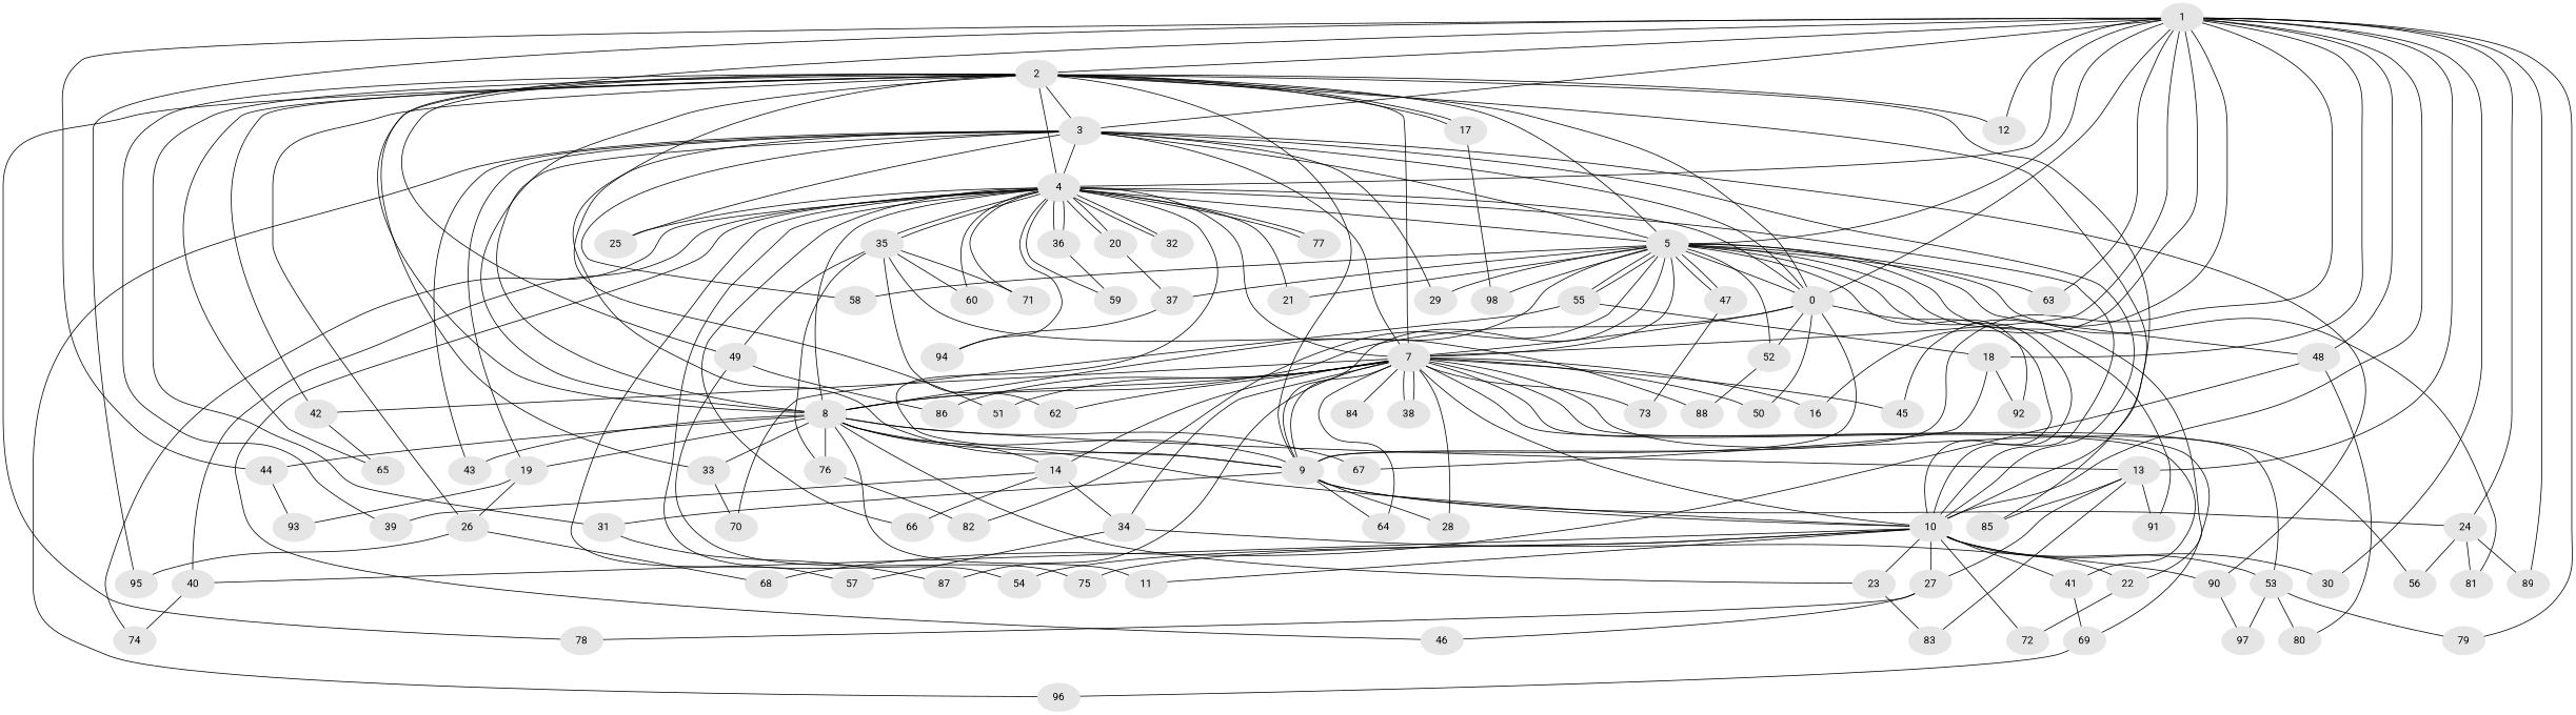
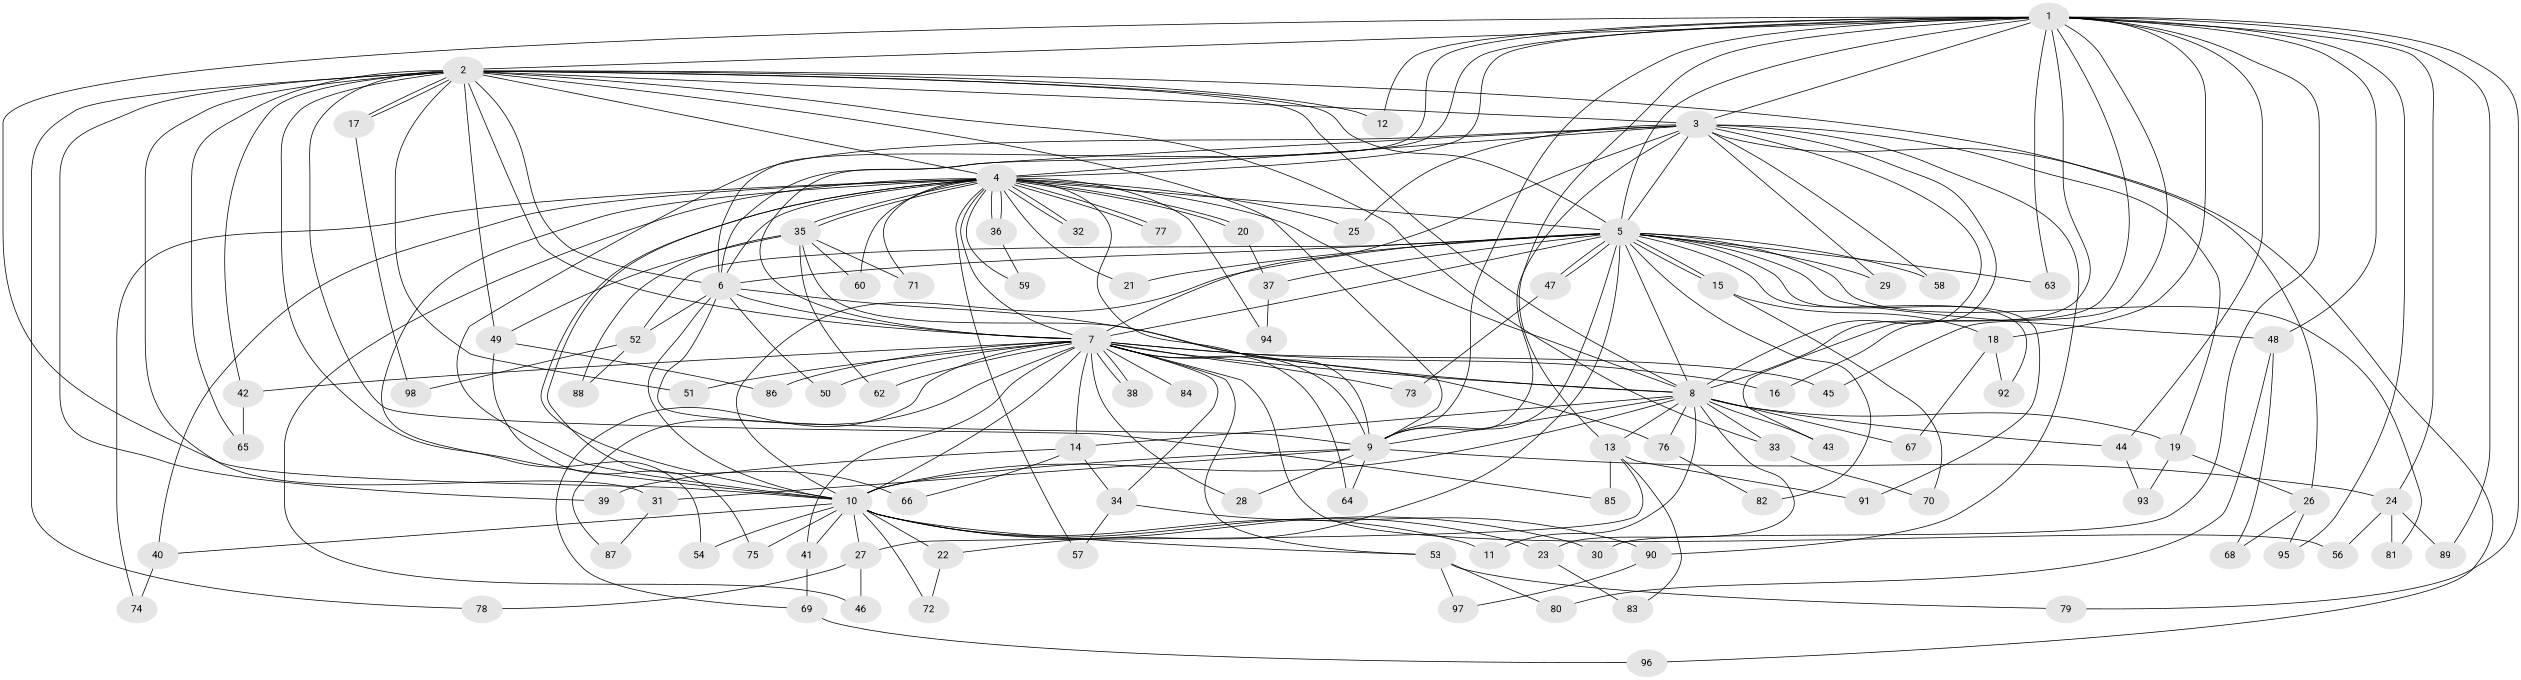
  graph {
    fontname=Roboto
    node [color=gray90 fontname=Roboto style=filled]
    edge [fontname=Roboto]
    1
    2
    3
    4
    5
-   6 [label=0]
+   6
    7
    8
    9
    10
    12
    13
    16
    18
    24
    30
    44
    45
    48
    63
    79
    89
    95
    17
    26
    31
    33
    39
    42
    49
    51
    65
    78
    85
    19
    25
    29
    43
    58
    90
    96
    20
    21
    32
    35
    36
    40
    46
    54
    57
    59
    60
    66
    71
    74
    77
    94
-   15 [label=55]
+   15
    22
    37
    47
    52
    81
    82
    91
    92
    98
    50
    14
    28
    34
    38
    41
    53
    56
    62
    64
    69
    73
    84
    86
    87
    11
    23
    67
    76
    27
    72
    75
    83
    93
    68
    80
    70
    97
    88
    1 -- 2
    1 -- 3
    1 -- 4
    1 -- 5
    1 -- 6
    1 -- 7
    1 -- 8
    1 -- 9
    1 -- 10
    1 -- 12
    1 -- 13
    1 -- 16
    1 -- 18
    1 -- 24
    1 -- 30
    1 -- 44
    1 -- 45
    1 -- 48
    1 -- 63
    1 -- 79
    1 -- 89
    1 -- 95
    2 -- 3
    2 -- 4
    2 -- 5
    2 -- 6
    2 -- 7
    2 -- 8
    2 -- 9
    2 -- 10
    2 -- 12
    2 -- 17
    2 -- 17
    2 -- 26
    2 -- 31
    2 -- 33
    2 -- 39
    2 -- 42
    2 -- 49
    2 -- 51
    2 -- 65
    2 -- 78
    2 -- 85
    3 -- 4
    3 -- 5
    3 -- 6
    3 -- 7
    3 -- 8
    3 -- 9
    3 -- 10
    3 -- 19
    3 -- 25
    3 -- 29
    3 -- 43
    3 -- 58
    3 -- 90
    3 -- 96
    4 -- 5
    4 -- 6
    4 -- 7
    4 -- 8
    4 -- 9
    4 -- 10
    4 -- 25
    4 -- 20
    4 -- 20
    4 -- 21
    4 -- 32
    4 -- 32
    4 -- 35
    4 -- 35
    4 -- 36
    4 -- 36
    4 -- 40
    4 -- 46
    4 -- 54
    4 -- 57
    4 -- 59
    4 -- 60
    4 -- 66
    4 -- 71
    4 -- 74
    4 -- 77
    4 -- 77
    4 -- 94
    5 -- 6
    5 -- 7
    5 -- 8
    5 -- 9
    5 -- 10
    5 -- 48
    5 -- 63
    5 -- 29
    5 -- 58
    5 -- 21
    5 -- 15
    5 -- 15
    5 -- 22
    5 -- 37
    5 -- 47
    5 -- 47
    5 -- 52
    5 -- 81
    5 -- 82
    5 -- 91
    5 -- 92
-   5 -- 98
+   52 -- 98
    6 -- 7
    6 -- 8
    6 -- 9
    6 -- 10
    6 -- 52
    6 -- 50
    7 -- 8
    7 -- 9
    7 -- 10
    7 -- 16
    7 -- 45
    7 -- 42
    7 -- 51
    7 -- 50
    7 -- 14
    7 -- 28
    7 -- 34
    7 -- 38
    7 -- 38
    7 -- 41
    7 -- 53
    7 -- 56
    7 -- 62
    7 -- 64
    7 -- 69
    7 -- 73
    7 -- 84
    7 -- 86
    7 -- 87
    8 -- 9
    8 -- 10
    8 -- 13
    8 -- 44
    8 -- 33
    8 -- 19
    8 -- 43
    8 -- 14
    8 -- 11
    8 -- 23
    8 -- 67
    8 -- 76
    9 -- 10
    9 -- 24
    9 -- 31
    9 -- 28
    9 -- 64
    10 -- 30
    10 -- 40
    10 -- 54
    10 -- 22
    10 -- 41
    10 -- 53
    10 -- 11
    10 -- 23
    10 -- 27
    10 -- 72
    10 -- 75
    13 -- 85
    13 -- 91
    13 -- 27
    13 -- 83
    18 -- 92
    18 -- 67
    24 -- 89
    24 -- 81
    24 -- 56
    44 -- 93
    48 -- 68
    48 -- 80
    17 -- 98
    26 -- 95
    26 -- 68
    31 -- 87
    33 -- 70
    42 -- 65
    49 -- 86
    49 -- 75
    19 -- 26
    19 -- 93
    90 -- 97
    20 -- 37
    35 -- 49
    35 -- 60
    35 -- 71
    35 -- 62
    35 -- 76
    35 -- 88
    36 -- 59
    40 -- 74
    15 -- 18
    15 -- 70
    22 -- 72
    37 -- 94
    47 -- 73
    52 -- 88
    14 -- 39
    14 -- 66
    14 -- 34
    34 -- 90
    34 -- 57
    41 -- 69
    53 -- 79
    53 -- 80
    53 -- 97
    69 -- 96
    23 -- 83
    76 -- 82
    27 -- 78
    27 -- 46
  }
